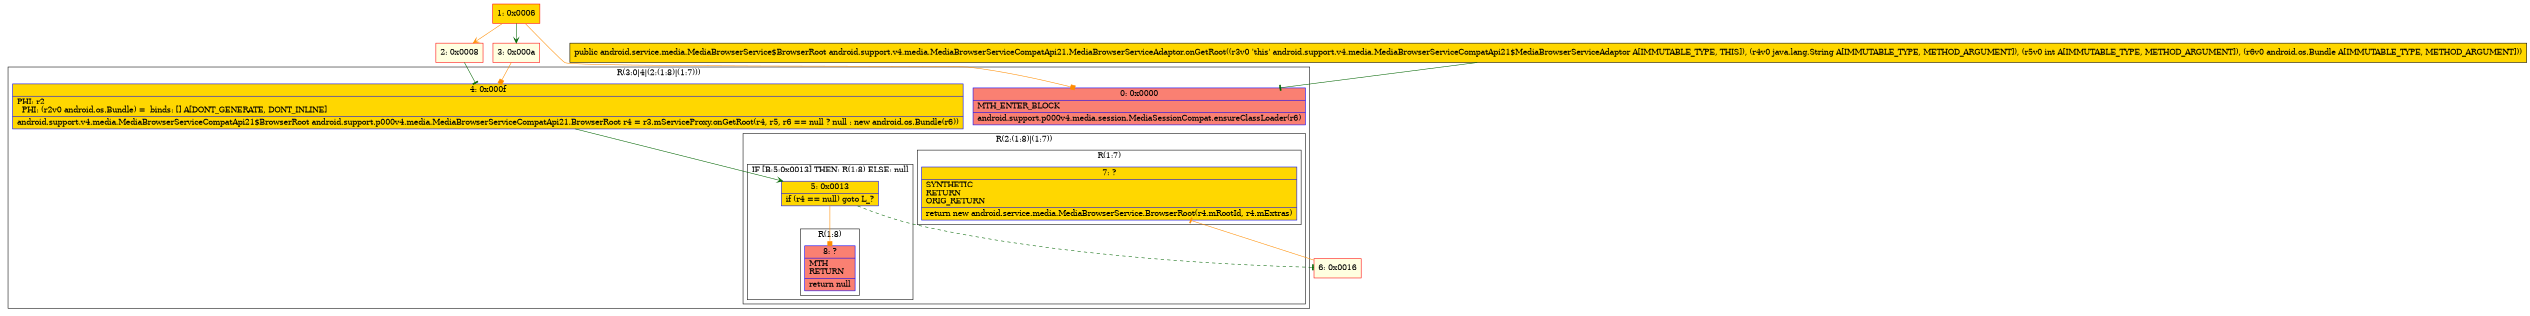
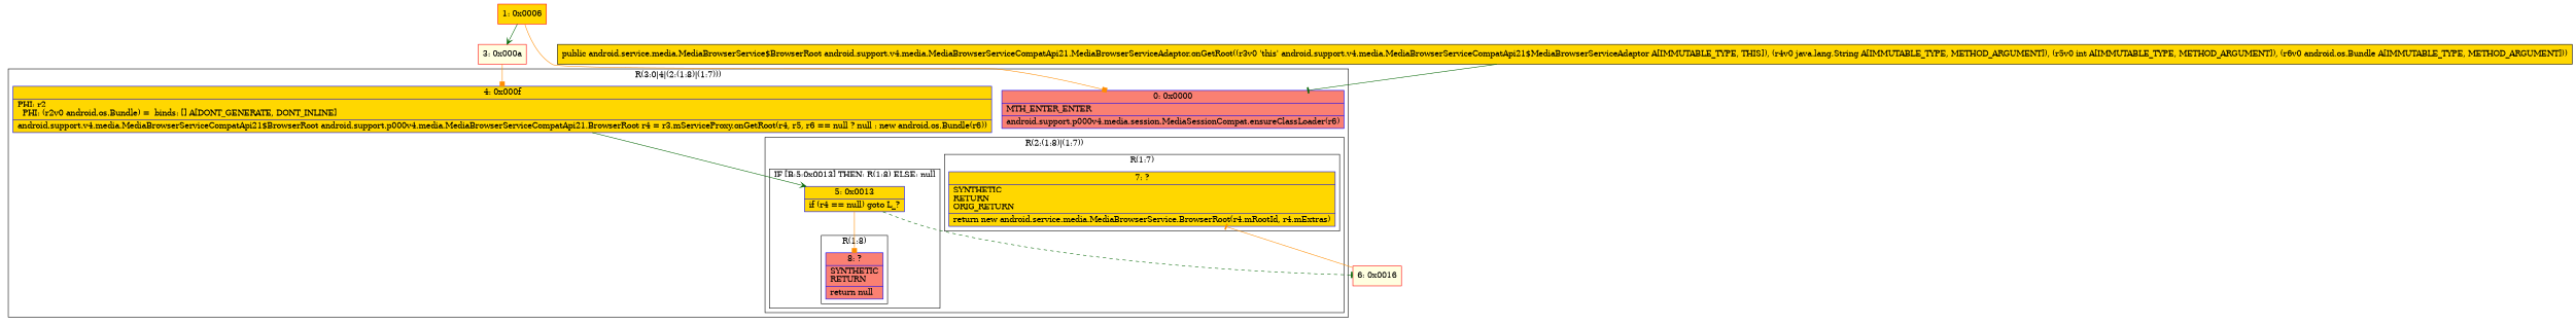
  digraph {
    node [color=blue fillcolor=gold shape=record style=filled]
    edge [arrowhead=tee color=darkorange]
-   n1 [fillcolor=salmon label="{8\:\ ?|MTH\lRETURN\l|return null\l}"]
+   n1 [fillcolor=salmon label="{8\:\ ?|SYNTHETIC\lRETURN\l|return null\l}"]
    n2 [label="{5\:\ 0x0013|if (r4 == null) goto L_?\l}"]
    n3 [label="{7\:\ ?|SYNTHETIC\lRETURN\lORIG_RETURN\l|return new android.service.media.MediaBrowserService.BrowserRoot(r4.mRootId, r4.mExtras)\l}"]
-   n4 [fillcolor=salmon label="{0\:\ 0x0000|MTH_ENTER_BLOCK\l|android.support.p000v4.media.session.MediaSessionCompat.ensureClassLoader(r6)\l}"]
+   n4 [fillcolor=salmon label="{0\:\ 0x0000|MTH_ENTER_ENTER\l|android.support.p000v4.media.session.MediaSessionCompat.ensureClassLoader(r6)\l}"]
    n5 [label="{4\:\ 0x000f|PHI: r2 \l  PHI: (r2v0 android.os.Bundle) =  binds: [] A[DONT_GENERATE, DONT_INLINE]\l|android.support.v4.media.MediaBrowserServiceCompatApi21$BrowserRoot android.support.p000v4.media.MediaBrowserServiceCompatApi21.BrowserRoot r4 = r3.mServiceProxy.onGetRoot(r4, r5, r6 == null ? null : new android.os.Bundle(r6))\l}"]
    n6 [color=red fillcolor=lightyellow label="{6\:\ 0x0016}"]
    n7 [color=red label="{1\:\ 0x0006}"]
-   n8 [color=red fillcolor=lightyellow label="{2\:\ 0x0008}"]
    n9 [color=red fillcolor=lightyellow label="{3\:\ 0x000a}"]
    n10 [label="{public android.service.media.MediaBrowserService$BrowserRoot android.support.v4.media.MediaBrowserServiceCompatApi21.MediaBrowserServiceAdaptor.onGetRoot((r3v0 'this' android.support.v4.media.MediaBrowserServiceCompatApi21$MediaBrowserServiceAdaptor A[IMMUTABLE_TYPE, THIS]), (r4v0 java.lang.String A[IMMUTABLE_TYPE, METHOD_ARGUMENT]), (r5v0 int A[IMMUTABLE_TYPE, METHOD_ARGUMENT]), (r6v0 android.os.Bundle A[IMMUTABLE_TYPE, METHOD_ARGUMENT])) }" color=""]
    subgraph cluster_1 {
      label="R(3:0|4|(2:(1:8)|(1:7)))"
      n4
      n5
      subgraph cluster_2 {
        label="R(2:(1:8)|(1:7))"
        subgraph cluster_3 {
          label="IF [B:5:0x0013] THEN: R(1:8) ELSE: null"
          n2
          subgraph cluster_4 {
            label="R(1:8)"
            n1
          }
        }
        subgraph cluster_5 {
          label="R(1:7)"
          n3
        }
      }
    }
    n2 -> n1 [arrowhead=box]
    n2 -> n6 [color=darkgreen style=dashed]
    n5 -> n2 [arrowhead=vee color=darkgreen]
    n6 -> n3
    n7 -> n4 [arrowhead=box]
-   n7 -> n8 [arrowhead=vee]
    n7 -> n9 [arrowhead=vee color=darkgreen]
-   n8 -> n5 [color=darkgreen]
    n9 -> n5 [arrowhead=box]
    n10 -> n4 [color=darkgreen]
  }
